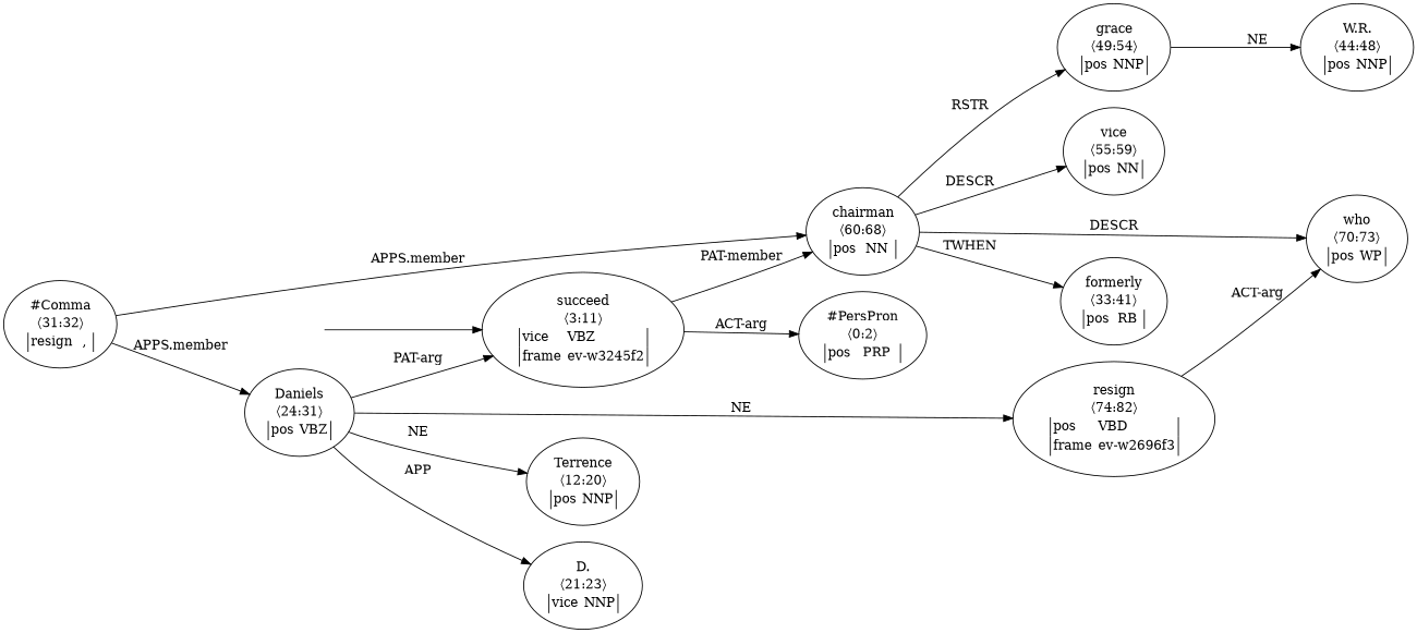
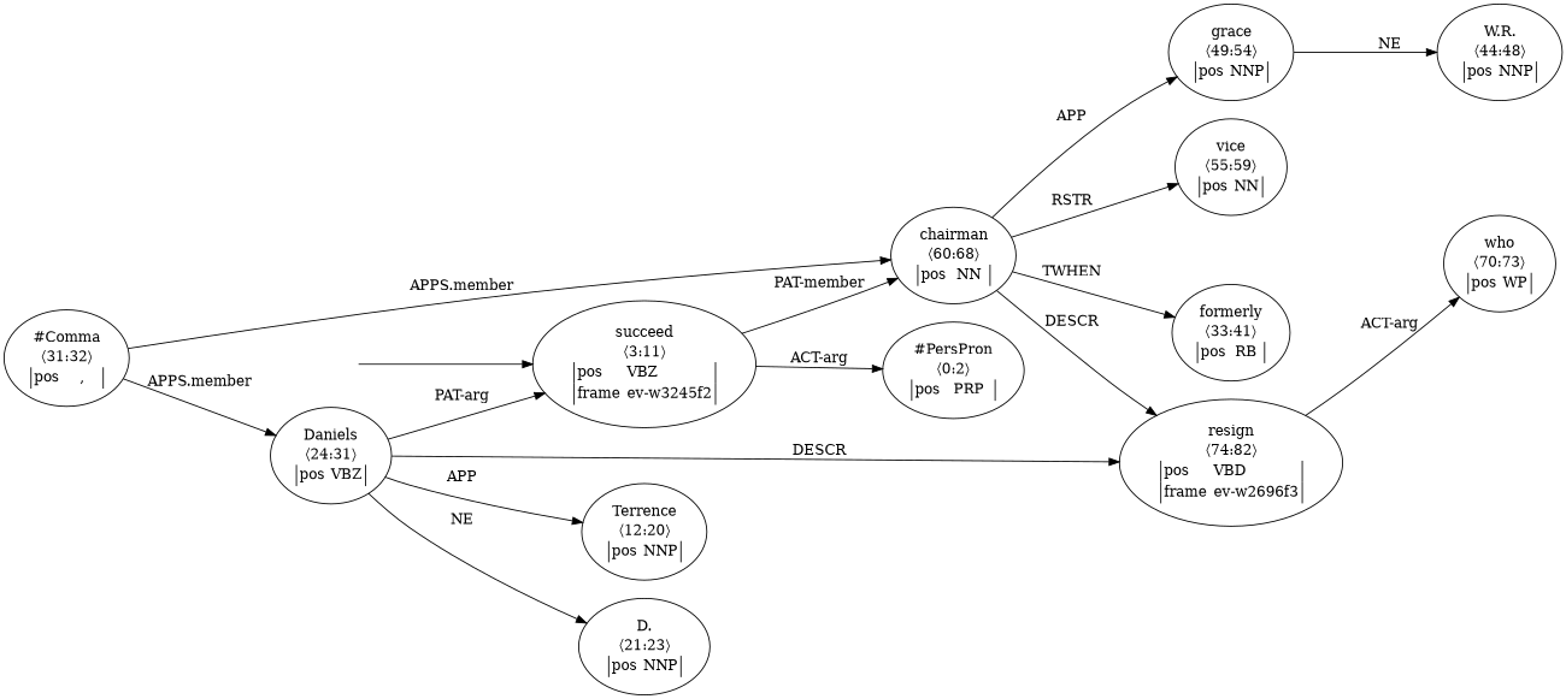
  digraph {
    rankdir=LR
    top [style=invis]
-   n2 [label=<<table align="center" border="0" cellspacing="0"><tr><td colspan="2">succeed</td></tr><tr><td colspan="2">〈3:11〉</td></tr><tr><td sides="l" border="1" align="left">vice</td><td sides="r" border="1" align="left">VBZ</td></tr><tr><td sides="l" border="1" align="left">frame</td><td sides="r" border="1" align="left">ev-w3245f2</td></tr></table>>]
+   n2 [label=<<table align="center" border="0" cellspacing="0"><tr><td colspan="2">succeed</td></tr><tr><td colspan="2">〈3:11〉</td></tr><tr><td sides="l" border="1" align="left">pos</td><td sides="r" border="1" align="left">VBZ</td></tr><tr><td sides="l" border="1" align="left">frame</td><td sides="r" border="1" align="left">ev-w3245f2</td></tr></table>>]
    n3 [label=<<table align="center" border="0" cellspacing="0"><tr><td colspan="2">#PersPron</td></tr><tr><td colspan="2">〈0:2〉</td></tr><tr><td sides="l" border="1" align="left">pos</td><td sides="r" border="1" align="left">PRP</td></tr></table>>]
    n4 [label=<<table align="center" border="0" cellspacing="0"><tr><td colspan="2">chairman</td></tr><tr><td colspan="2">〈60:68〉</td></tr><tr><td sides="l" border="1" align="left">pos</td><td sides="r" border="1" align="left">NN</td></tr></table>>]
    n5 [label=<<table align="center" border="0" cellspacing="0"><tr><td colspan="2">Daniels</td></tr><tr><td colspan="2">〈24:31〉</td></tr><tr><td sides="l" border="1" align="left">pos</td><td sides="r" border="1" align="left">VBZ</td></tr></table>>]
    n6 [label=<<table align="center" border="0" cellspacing="0"><tr><td colspan="2">Terrence</td></tr><tr><td colspan="2">〈12:20〉</td></tr><tr><td sides="l" border="1" align="left">pos</td><td sides="r" border="1" align="left">NNP</td></tr></table>>]
-   n7 [label=<<table align="center" border="0" cellspacing="0"><tr><td colspan="2">D.</td></tr><tr><td colspan="2">〈21:23〉</td></tr><tr><td sides="l" border="1" align="left">vice</td><td sides="r" border="1" align="left">NNP</td></tr></table>>]
+   n7 [label=<<table align="center" border="0" cellspacing="0"><tr><td colspan="2">D.</td></tr><tr><td colspan="2">〈21:23〉</td></tr><tr><td sides="l" border="1" align="left">pos</td><td sides="r" border="1" align="left">NNP</td></tr></table>>]
    n8 [label=<<table align="center" border="0" cellspacing="0"><tr><td colspan="2">resign</td></tr><tr><td colspan="2">〈74:82〉</td></tr><tr><td sides="l" border="1" align="left">pos</td><td sides="r" border="1" align="left">VBD</td></tr><tr><td sides="l" border="1" align="left">frame</td><td sides="r" border="1" align="left">ev-w2696f3</td></tr></table>>]
    n9 [label=<<table align="center" border="0" cellspacing="0"><tr><td colspan="2">formerly</td></tr><tr><td colspan="2">〈33:41〉</td></tr><tr><td sides="l" border="1" align="left">pos</td><td sides="r" border="1" align="left">RB</td></tr></table>>]
    n10 [label=<<table align="center" border="0" cellspacing="0"><tr><td colspan="2">grace</td></tr><tr><td colspan="2">〈49:54〉</td></tr><tr><td sides="l" border="1" align="left">pos</td><td sides="r" border="1" align="left">NNP</td></tr></table>>]
    n11 [label=<<table align="center" border="0" cellspacing="0"><tr><td colspan="2">vice</td></tr><tr><td colspan="2">〈55:59〉</td></tr><tr><td sides="l" border="1" align="left">pos</td><td sides="r" border="1" align="left">NN</td></tr></table>>]
    n12 [label=<<table align="center" border="0" cellspacing="0"><tr><td colspan="2">who</td></tr><tr><td colspan="2">〈70:73〉</td></tr><tr><td sides="l" border="1" align="left">pos</td><td sides="r" border="1" align="left">WP</td></tr></table>>]
-   n13 [label=<<table align="center" border="0" cellspacing="0"><tr><td colspan="2">#Comma</td></tr><tr><td colspan="2">〈31:32〉</td></tr><tr><td sides="l" border="1" align="left">resign</td><td sides="r" border="1" align="left">,</td></tr></table>>]
+   n13 [label=<<table align="center" border="0" cellspacing="0"><tr><td colspan="2">#Comma</td></tr><tr><td colspan="2">〈31:32〉</td></tr><tr><td sides="l" border="1" align="left">pos</td><td sides="r" border="1" align="left">,</td></tr></table>>]
    n14 [label=<<table align="center" border="0" cellspacing="0"><tr><td colspan="2">W.R.</td></tr><tr><td colspan="2">〈44:48〉</td></tr><tr><td sides="l" border="1" align="left">pos</td><td sides="r" border="1" align="left">NNP</td></tr></table>>]
    top -> n2
    n2 -> n3 [label="ACT-arg"]
    n2 -> n4 [label="PAT-member"]
-   n4 -> n12 [label=DESCR]
+   n4 -> n8 [label=DESCR]
    n4 -> n9 [label=TWHEN]
-   n4 -> n10 [label=RSTR]
-   n4 -> n11 [label=DESCR]
+   n4 -> n10 [label=APP]
+   n4 -> n11 [label=RSTR]
    n5 -> n2 [label="PAT-arg"]
-   n5 -> n6 [label=NE]
-   n5 -> n7 [label=APP]
-   n5 -> n8 [label=NE]
+   n5 -> n6 [label=APP]
+   n5 -> n7 [label=NE]
+   n5 -> n8 [label=DESCR]
    n8 -> n12 [label="ACT-arg"]
    n10 -> n14 [label=NE]
    n13 -> n4 [label="APPS.member"]
    n13 -> n5 [label="APPS.member"]
  }
